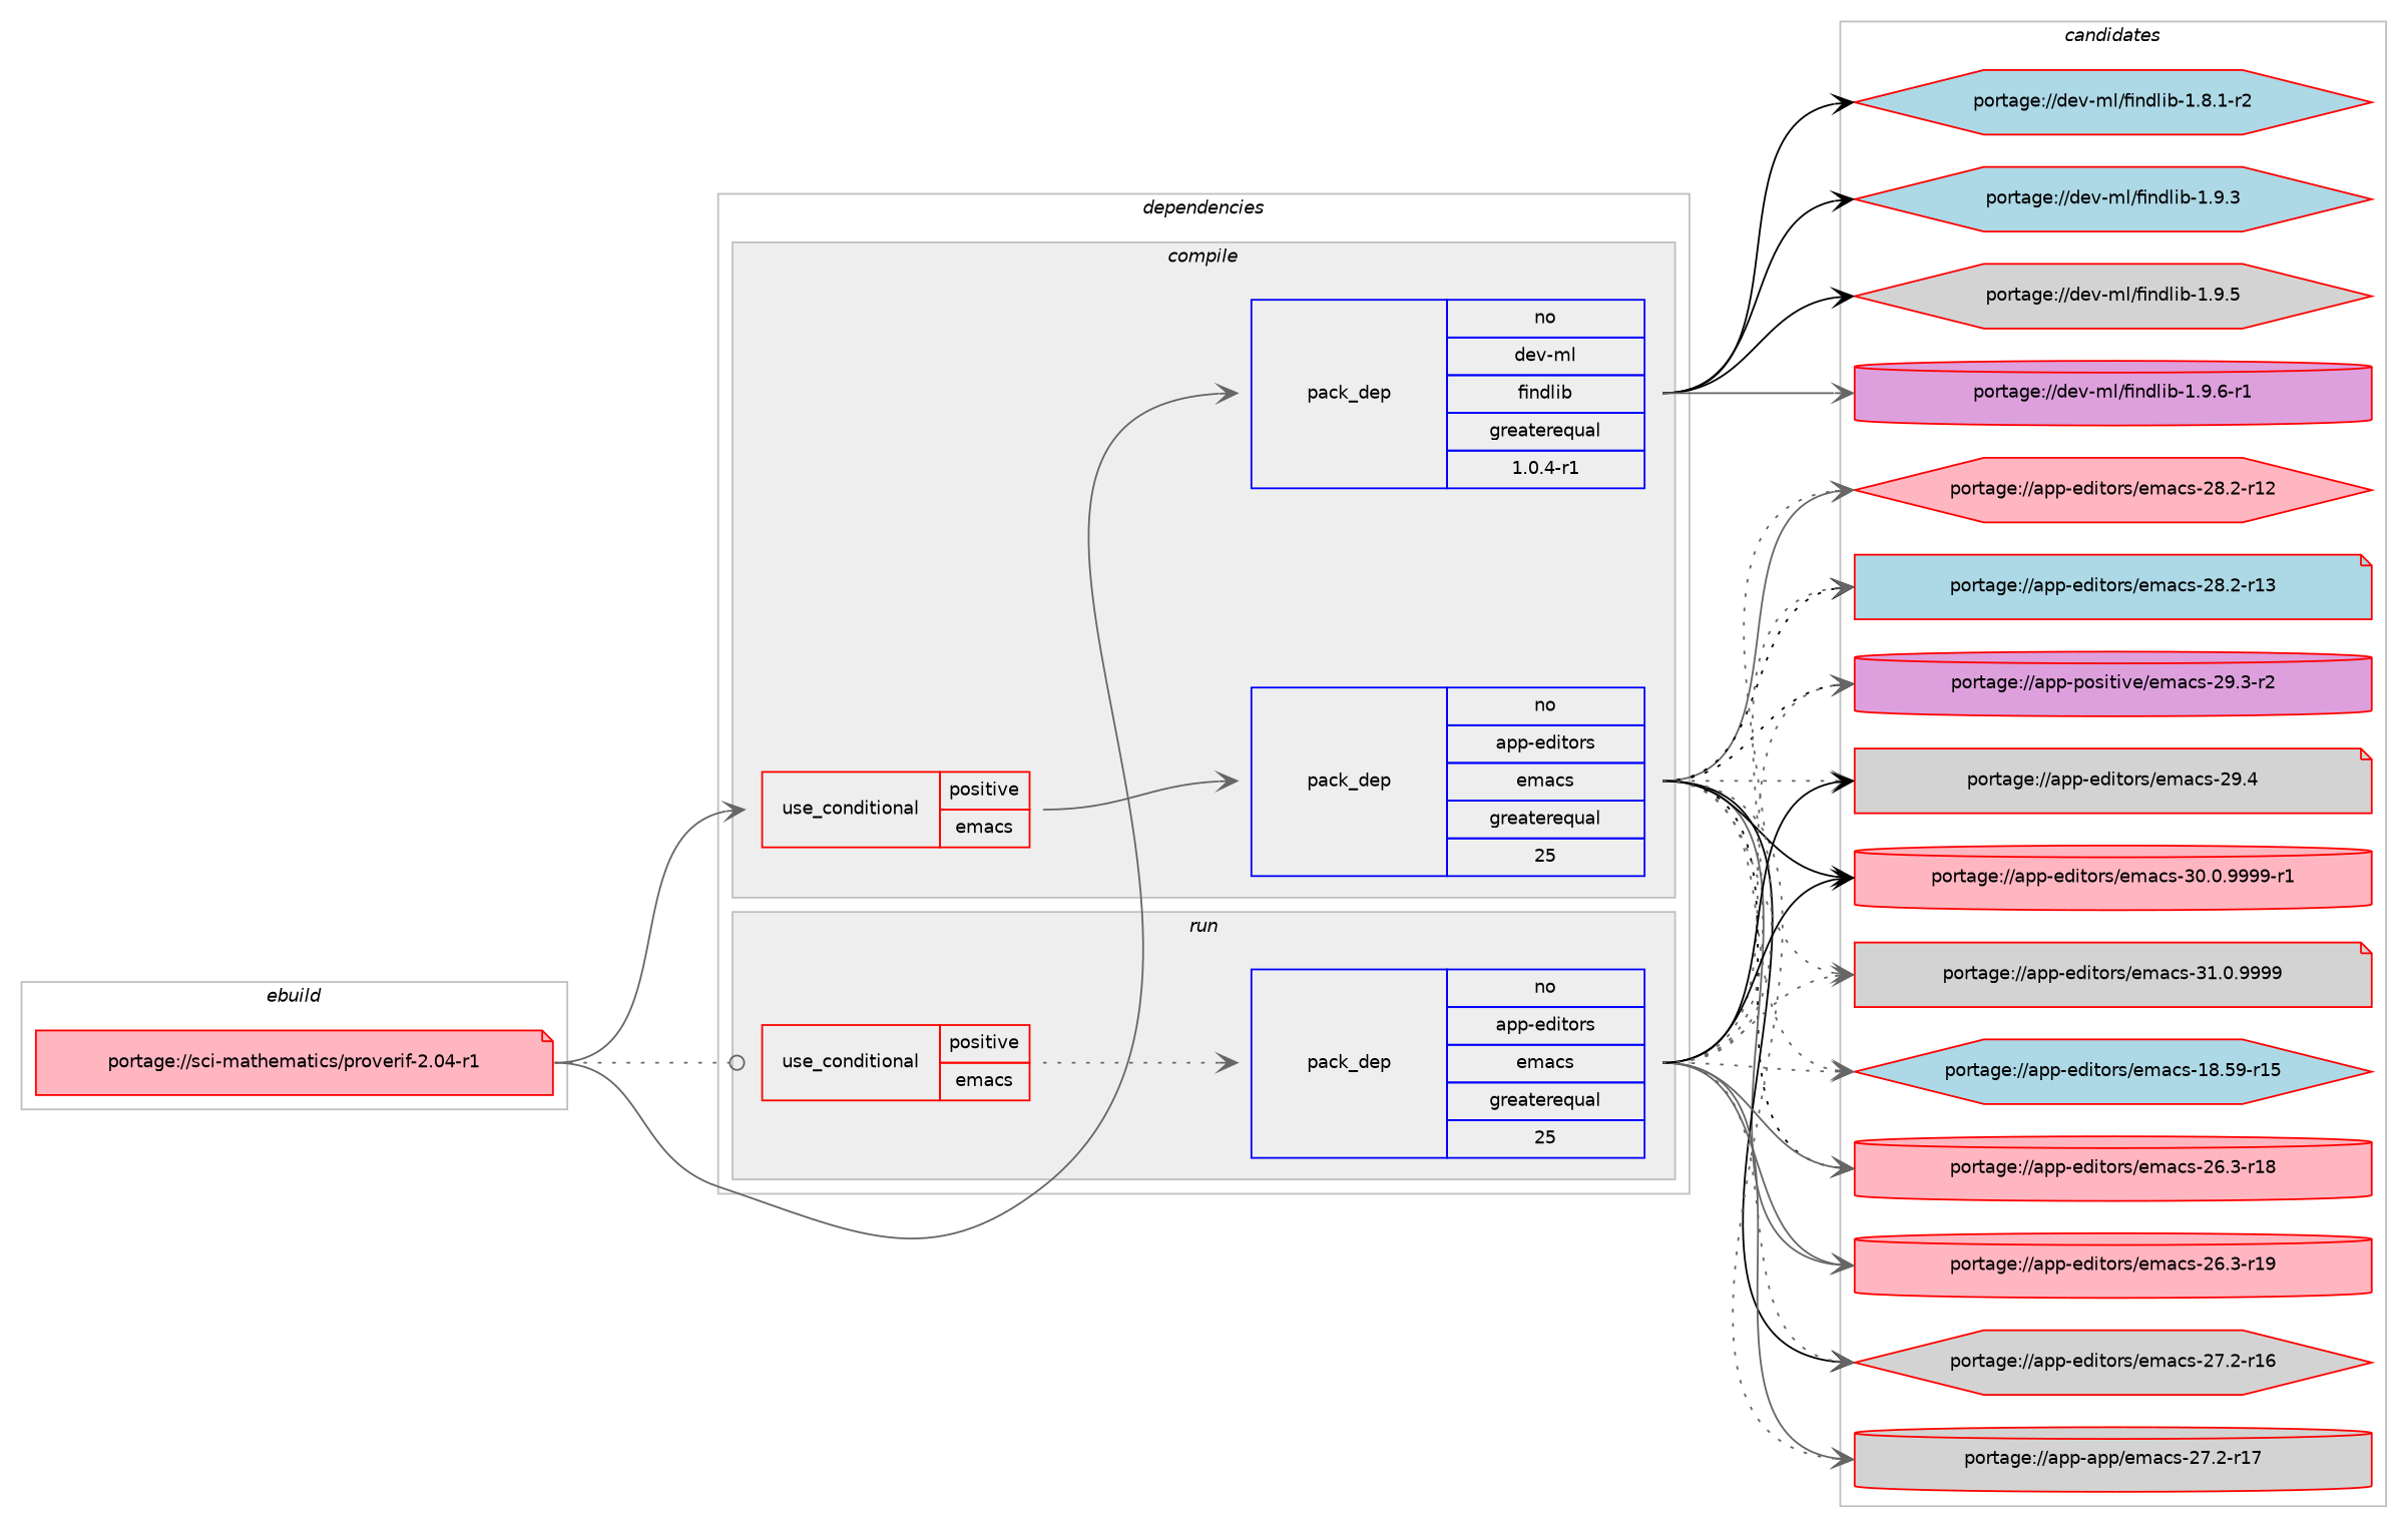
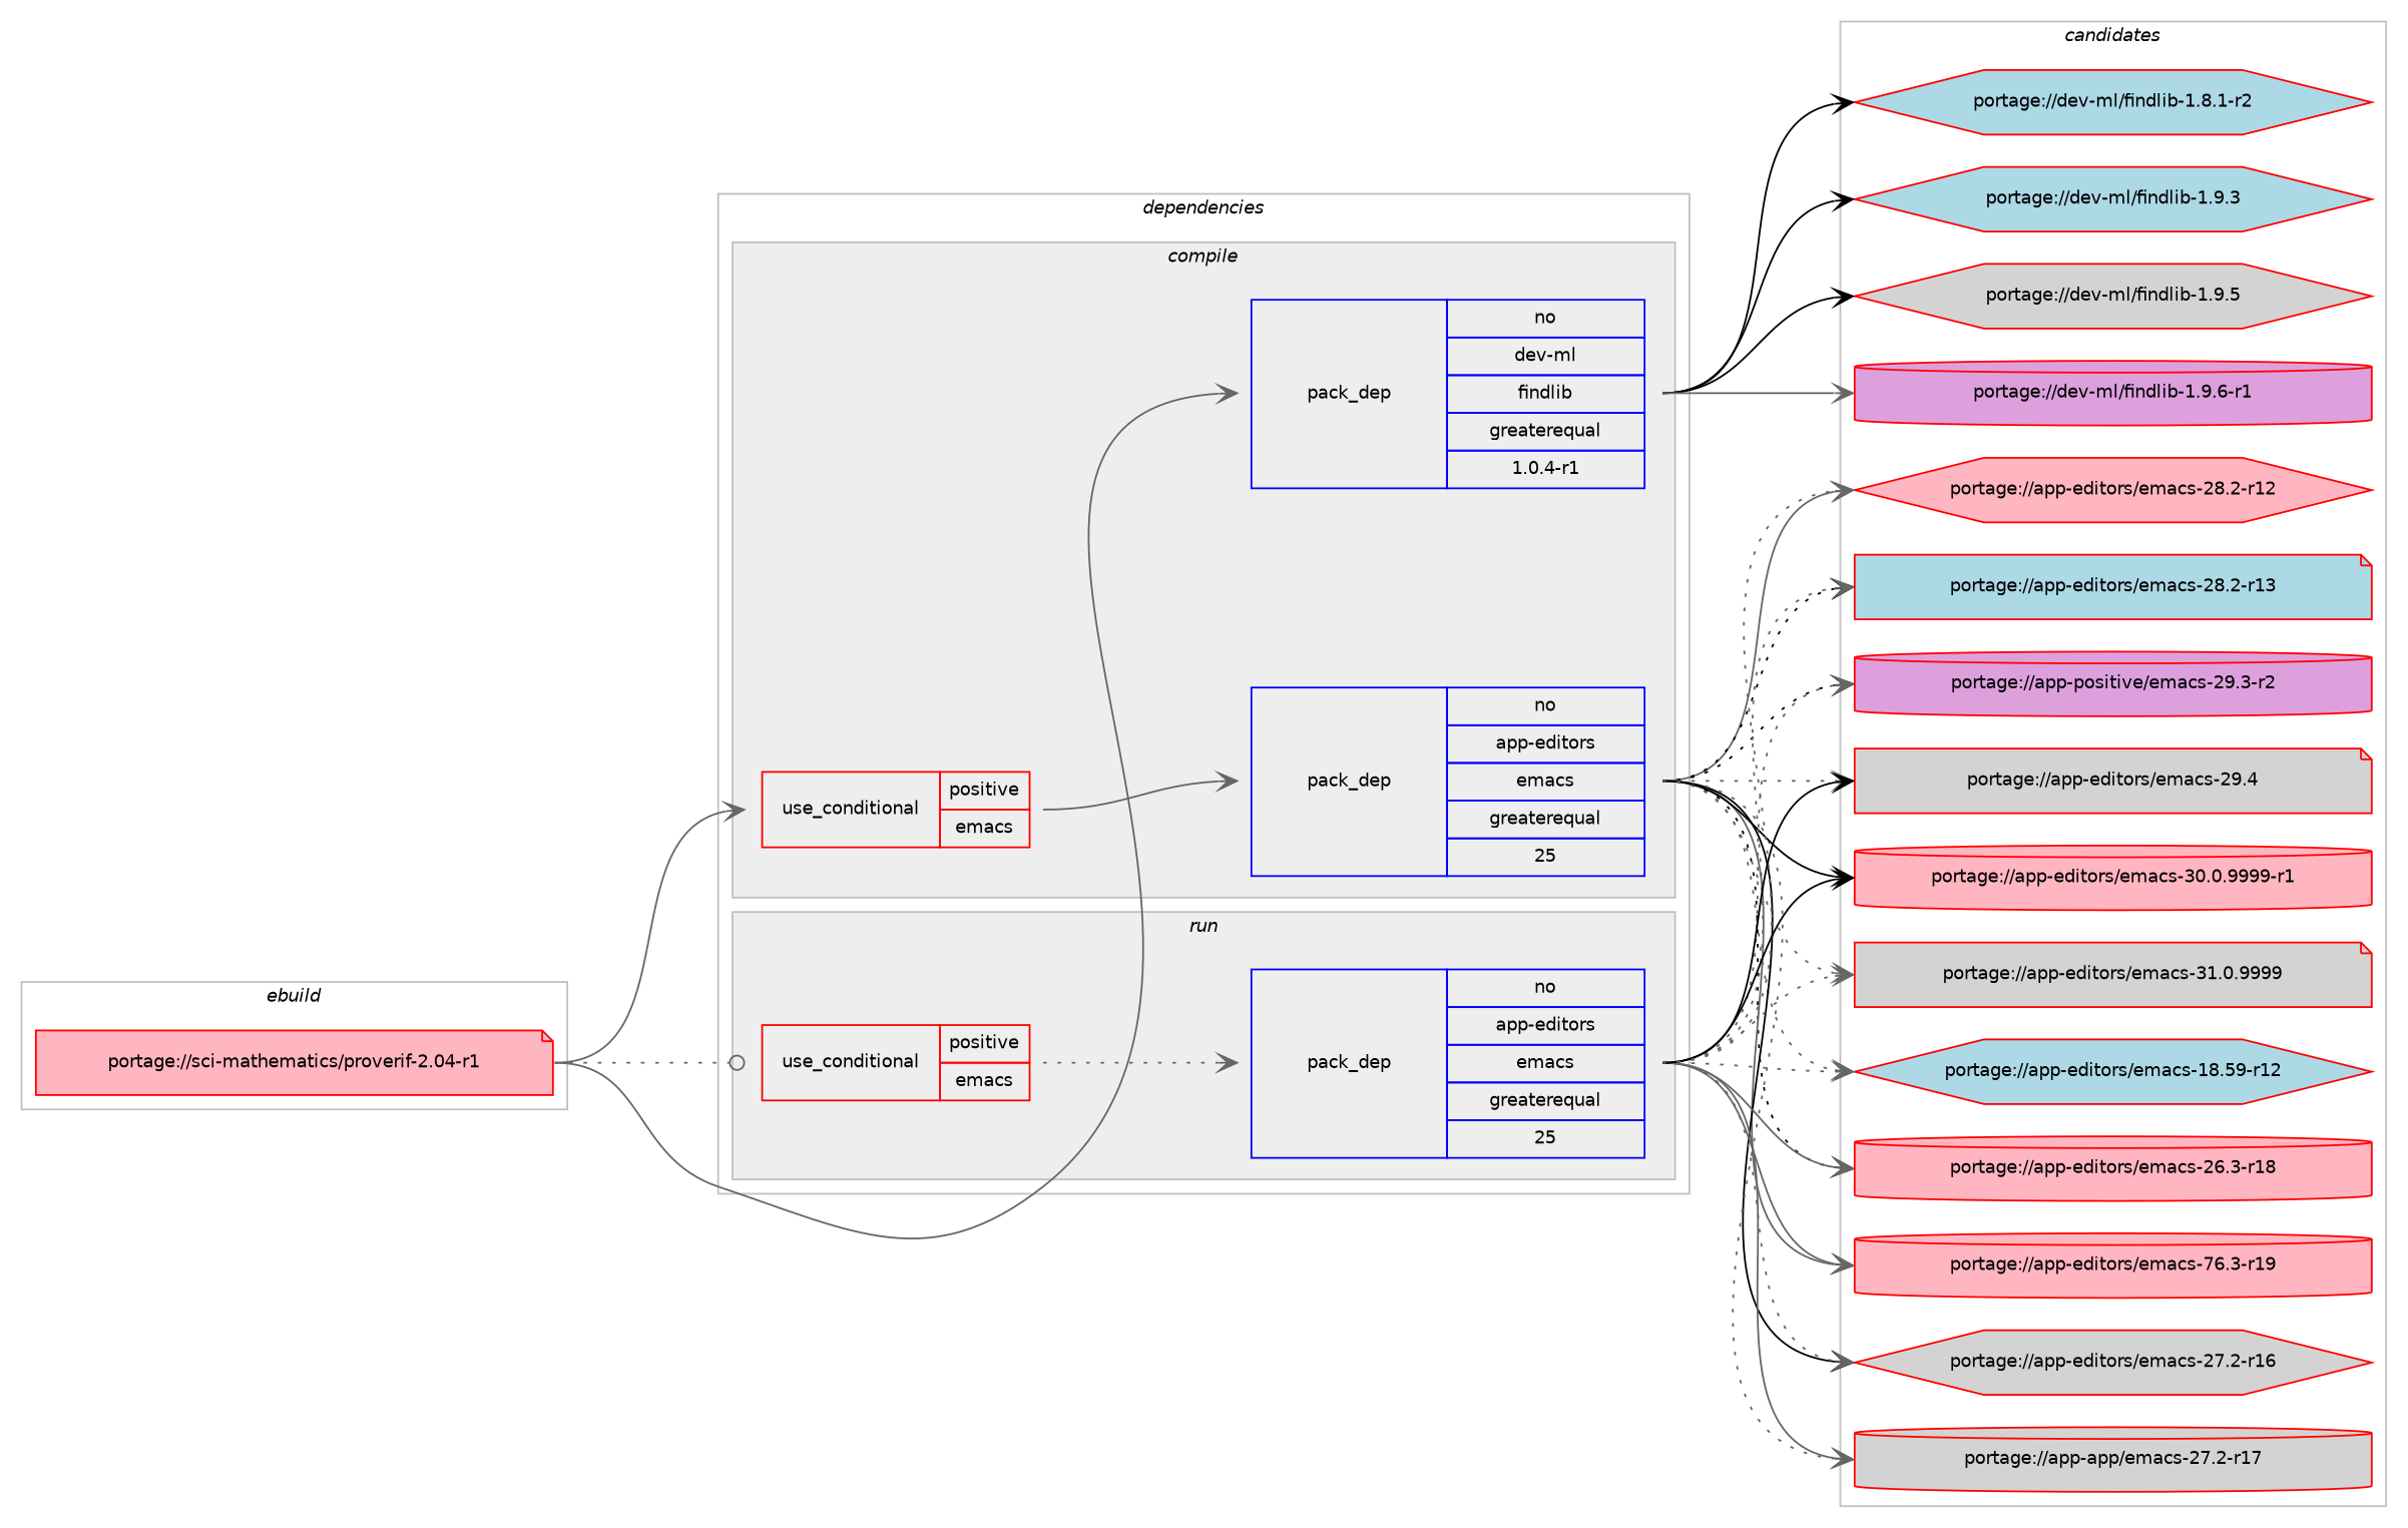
  digraph {
    compound=true
    concentrate=true
    fontname=Helvetica
    fontsize=10
    newrank=true
    rankdir=LR
    ranksep=1.5
    node [color=red fontname=Helvetica fontsize=10 shape=hexagon style=filled]
    edge [arrowhead=vee color=gray40 headport=w style=solid tailport=e weight=100]
    n1 [fillcolor=lightpink label="portage://sci-mathematics/proverif-2.04-r1" shape=note width=4]
    n2 [color=blue label=<<TABLE BORDER="0" CELLBORDER="1" CELLSPACING="0" CELLPADDING="4" WIDTH="220"><TR><TD ROWSPAN="6" CELLPADDING="30">pack_dep</TD></TR><TR><TD WIDTH="110">no</TD></TR><TR><TD>app-editors</TD></TR><TR><TD>emacs</TD></TR><TR><TD>greaterequal</TD></TR><TR><TD>25</TD></TR></TABLE>> shape=none style=""]
    n3 [label=<<TABLE BORDER="0" CELLBORDER="1" CELLSPACING="0" CELLPADDING="4"><TR><TD ROWSPAN="3" CELLPADDING="10">use_conditional</TD></TR><TR><TD>positive</TD></TR><TR><TD>emacs</TD></TR></TABLE>> shape=none style=""]
    n4 [color=blue label=<<TABLE BORDER="0" CELLBORDER="1" CELLSPACING="0" CELLPADDING="4" WIDTH="220"><TR><TD ROWSPAN="6" CELLPADDING="30">pack_dep</TD></TR><TR><TD WIDTH="110">no</TD></TR><TR><TD>dev-ml</TD></TR><TR><TD>findlib</TD></TR><TR><TD>greaterequal</TD></TR><TR><TD>1.0.4-r1</TD></TR></TABLE>> shape=none style=""]
    n5 [color=blue label=<<TABLE BORDER="0" CELLBORDER="1" CELLSPACING="0" CELLPADDING="4" WIDTH="220"><TR><TD ROWSPAN="6" CELLPADDING="30">pack_dep</TD></TR><TR><TD WIDTH="110">no</TD></TR><TR><TD>app-editors</TD></TR><TR><TD>emacs</TD></TR><TR><TD>greaterequal</TD></TR><TR><TD>25</TD></TR></TABLE>> shape=none style=""]
    n6 [label=<<TABLE BORDER="0" CELLBORDER="1" CELLSPACING="0" CELLPADDING="4"><TR><TD ROWSPAN="3" CELLPADDING="10">use_conditional</TD></TR><TR><TD>positive</TD></TR><TR><TD>emacs</TD></TR></TABLE>> shape=none style=""]
-   n7 [fillcolor=lightblue label="portage://app-editors/emacs-18.59-r15" width=4]
+   n7 [fillcolor=lightblue label="portage://app-editors/emacs-18.59-r12" width=4]
    n8 [fillcolor=lightpink label="portage://app-editors/emacs-26.3-r18" shape=cylinder width=4]
-   n9 [fillcolor=lightpink label="portage://app-editors/emacs-26.3-r19" shape=cylinder width=4]
+   n9 [fillcolor=lightpink label="portage://app-editors/emacs-76.3-r19" shape=cylinder width=4]
    n10 [fillcolor=lightgrey label="portage://app-editors/emacs-27.2-r16" width=4]
    n11 [fillcolor=lightgrey label="portage://app-app/emacs-27.2-r17" shape=cylinder width=4]
    n12 [fillcolor=lightpink label="portage://app-editors/emacs-28.2-r12" width=4]
    n13 [fillcolor=lightblue label="portage://app-editors/emacs-28.2-r13" shape=note width=4]
    n14 [fillcolor=plum label="portage://app-positive/emacs-29.3-r2" shape=cylinder width=4]
    n15 [fillcolor=lightgrey label="portage://app-editors/emacs-29.4" shape=note width=4]
    n16 [fillcolor=lightpink label="portage://app-editors/emacs-30.0.9999-r1" shape=cylinder width=4]
    n17 [fillcolor=lightgrey label="portage://app-editors/emacs-31.0.9999" shape=note width=4]
    n18 [fillcolor=lightblue label="portage://dev-ml/findlib-1.8.1-r2" width=4]
    n19 [fillcolor=lightblue label="portage://dev-ml/findlib-1.9.3" width=4]
    n20 [fillcolor=lightgrey label="portage://dev-ml/findlib-1.9.5" width=4]
    n21 [fillcolor=plum label="portage://dev-ml/findlib-1.9.6-r1" shape=cylinder width=4]
    subgraph cluster_1 {
      color=gray
      label=<<i>dependencies</i>>
      subgraph cluster_2 {
        color=gray
        fillcolor="#eeeeee"
        label=<<i>compile</i>>
        style=filled
        subgraph sub_3 {
          color=gray
          fillcolor="#eeeeee"
          label=<<i>compile</i>>
          style=filled
          n3
          subgraph sub_4 {
            color=gray
            fillcolor="#eeeeee"
            label=<<i>compile</i>>
            style=filled
            n2
          }
        }
        subgraph sub_5 {
          color=gray
          fillcolor="#eeeeee"
          label=<<i>compile</i>>
          style=filled
          n4
        }
      }
      subgraph cluster_6 {
        color=gray
        fillcolor="#eeeeee"
        label=<<i>compile and run</i>>
        style=filled
      }
      subgraph cluster_7 {
        color=gray
        fillcolor="#eeeeee"
        label=<<i>run</i>>
        style=filled
        subgraph sub_8 {
          color=gray
          fillcolor="#eeeeee"
          label=<<i>run</i>>
          style=filled
          n6
          subgraph sub_9 {
            color=gray
            fillcolor="#eeeeee"
            label=<<i>run</i>>
            style=filled
            n5
          }
        }
      }
    }
    subgraph cluster_10 {
      color=gray
      label=<<i>ebuild</i>>
      rank=same
      n1
    }
    subgraph cluster_11 {
      color=gray
      label=<<i>candidates</i>>
      rank=same
      subgraph sub_12 {
        color=black
        label=<<i>candidates</i>>
        nodesep=1
        rank=same
        n7
        n8
        n9
        n10
        n11
        n12
        n13
        n14
        n15
        n16
        n17
      }
      subgraph sub_13 {
        color=black
        label=<<i>candidates</i>>
        nodesep=1
        rank=same
        n18
        n19
        n20
        n21
      }
      subgraph sub_14 {
        color=black
        label=<<i>candidates</i>>
        nodesep=1
        rank=same
        n7
        n8
        n9
        n10
        n11
        n12
        n13
        n14
        n15
        n16
        n17
      }
    }
    n1 -> n3 [weight=20]
    n1 -> n4 [weight=20]
    n1 -> n6 [arrowhead=odot style=dotted weight=20]
    n2 -> n7 [style=dotted]
    n2 -> n8 [color=black style=dotted]
    n2 -> n9
    n2 -> n10 [color=black]
    n2 -> n11 [style=dotted]
    n2 -> n12
    n2 -> n13 [color=black style=dotted]
    n2 -> n14 [color=black style=dotted]
    n2 -> n15 [style=dotted]
    n2 -> n16 [color=black]
    n2 -> n17 [style=dotted]
    n3 -> n2 [weight=20]
    n4 -> n18 [color=black]
    n4 -> n19 [color=black]
    n4 -> n20 [color=black]
    n4 -> n21
    n5 -> n7 [style=dotted]
    n5 -> n8
    n5 -> n9
    n5 -> n10 [style=dotted]
    n5 -> n11
    n5 -> n12 [style=dotted]
    n5 -> n13 [style=dotted]
    n5 -> n14 [style=dotted]
    n5 -> n15 [color=black]
    n5 -> n16 [color=black]
    n5 -> n17 [style=dotted]
    n6 -> n5 [style=dotted weight=20]
  }
